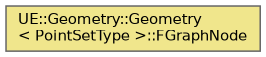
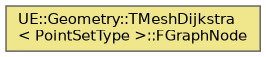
  digraph {
    rankdir=LR
-   n1 [color=grey40 fillcolor=khaki fontname=Helvetica fontsize=10 height=0.2 label="UE::Geometry::Geometry\l\< PointSetType \>::FGraphNode" shape=box style=filled width=0.4]
+   n1 [color=grey40 fillcolor=khaki fontname=Helvetica fontsize=10 height=0.2 label="UE::Geometry::TMeshDijkstra\l\< PointSetType \>::FGraphNode" shape=box style=filled width=0.4]
  }
